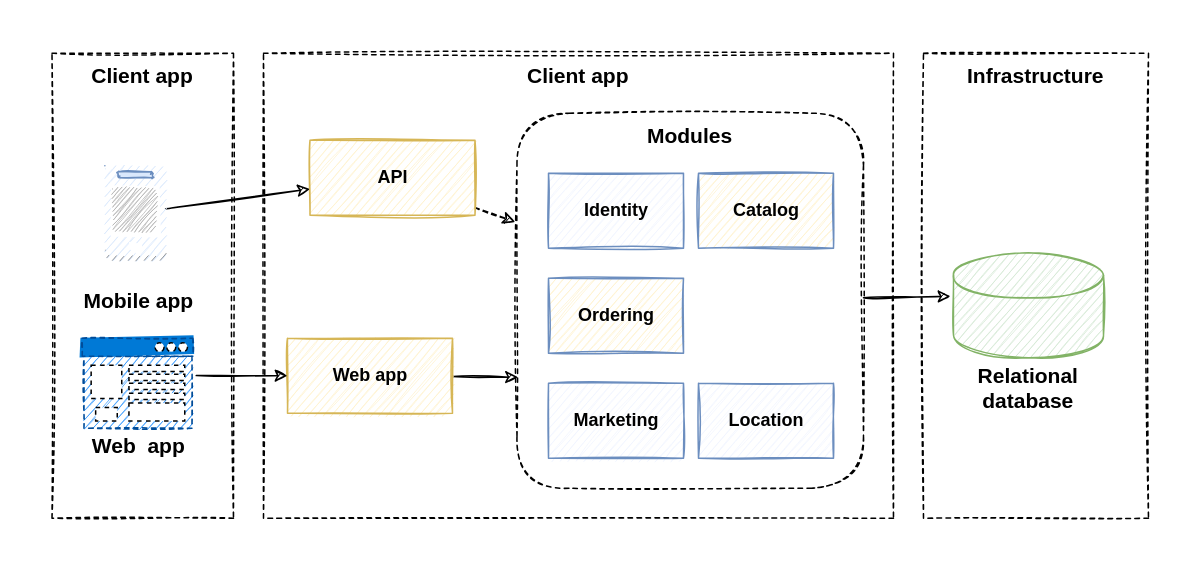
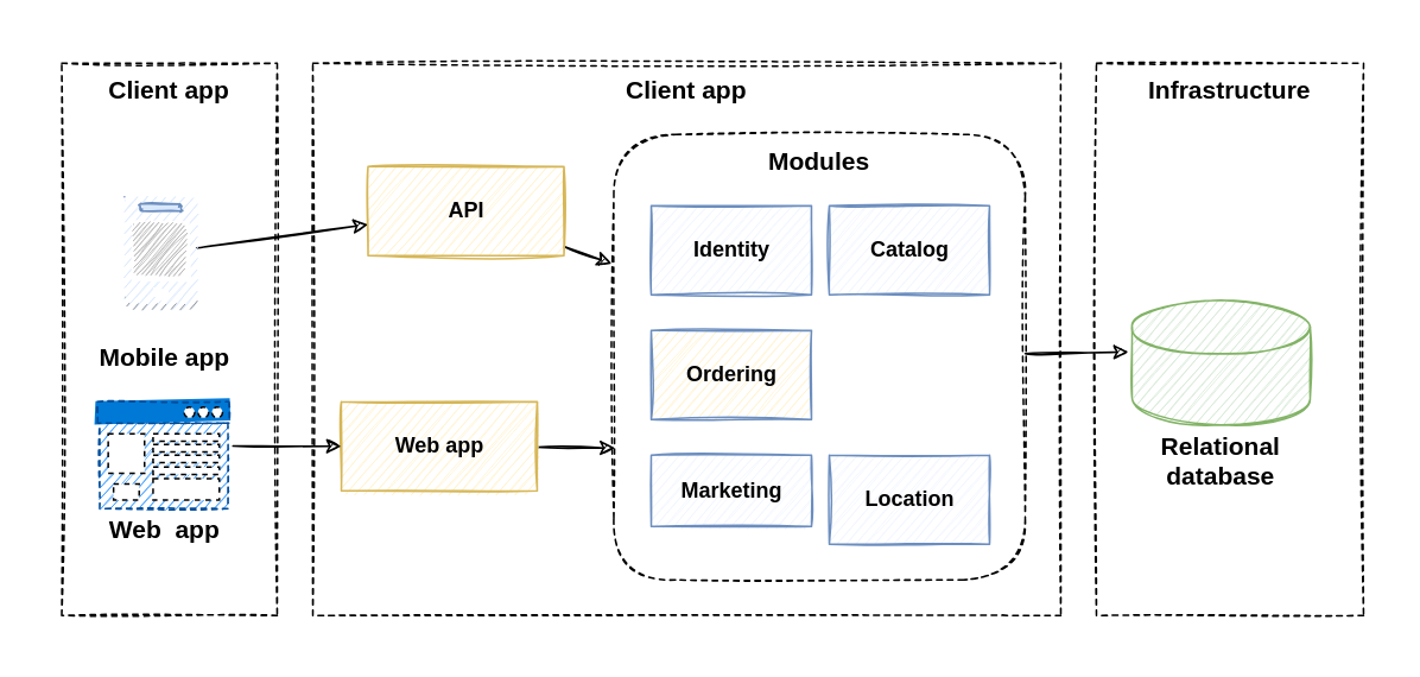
  <mxCell id="0" />
  <mxCell id="1" parent="0" />
  <mxCell id="2" value="" style="rounded=0;whiteSpace=wrap;html=1;sketch=0;hachureGap=2;fontSize=14;strokeColor=none;fillColor=#FFFFFF;" parent="1" vertex="1"><mxGeometry x="20" y="20" width="755" height="338" as="geometry" /></mxCell>
  <mxCell id="3" value="Client app" style="rounded=0;whiteSpace=wrap;html=1;dashed=1;sketch=1;fontSize=14;fillColor=none;perimeterSpacing=1;fontStyle=1;verticalAlign=top;" parent="1" vertex="1"><mxGeometry x="34" y="35" width="121" height="310" as="geometry" /></mxCell>
  <mxCell id="4" value="Client app" style="rounded=0;whiteSpace=wrap;html=1;dashed=1;sketch=1;fontSize=14;fillColor=none;perimeterSpacing=1;fontStyle=1;verticalAlign=top;" parent="1" vertex="1"><mxGeometry x="175" y="35" width="420" height="310" as="geometry" /></mxCell>
  <mxCell id="5" value="Infrastructure" style="rounded=0;whiteSpace=wrap;html=1;dashed=1;sketch=1;fontSize=14;fillColor=none;perimeterSpacing=1;fontStyle=1;verticalAlign=top;" parent="1" vertex="1"><mxGeometry x="615" y="35" width="150" height="310" as="geometry" /></mxCell>
  <mxCell id="6" style="edgeStyle=none;rounded=0;sketch=1;orthogonalLoop=1;jettySize=auto;html=1;entryX=-0.02;entryY=0.414;entryDx=0;entryDy=0;entryPerimeter=0;fontSize=14;" parent="1" source="7" target="17" edge="1"><mxGeometry relative="1" as="geometry" /></mxCell>
  <mxCell id="7" value="Modules" style="rounded=1;whiteSpace=wrap;html=1;sketch=1;fontSize=14;fontStyle=1;verticalAlign=top;dashed=1;fillColor=none;" parent="1" vertex="1"><mxGeometry x="344" y="75" width="231" height="250" as="geometry" /></mxCell>
- <mxCell id="8" style="rounded=0;orthogonalLoop=1;jettySize=auto;html=1;entryX=-0.005;entryY=0.29;entryDx=0;entryDy=0;entryPerimeter=0;fontSize=14;sketch=1;dashed=1;" parent="1" source="9" target="7" edge="1"><mxGeometry relative="1" as="geometry"><mxPoint x="335" y="147" as="targetPoint" /></mxGeometry></mxCell>
+ <mxCell id="8" style="rounded=0;orthogonalLoop=1;jettySize=auto;html=1;entryX=-0.005;entryY=0.29;entryDx=0;entryDy=0;entryPerimeter=0;fontSize=14;sketch=1;" parent="1" source="9" target="7" edge="1"><mxGeometry relative="1" as="geometry"><mxPoint x="335" y="147" as="targetPoint" /></mxGeometry></mxCell>
  <mxCell id="9" value="API" style="html=1;sketch=1;strokeColor=#d6b656;fontStyle=1;labelBackgroundColor=none;fillColor=#fff2cc;" parent="1" vertex="1"><mxGeometry x="206" y="93" width="110" height="50" as="geometry" /></mxCell>
  <mxCell id="10" style="rounded=0;sketch=1;orthogonalLoop=1;jettySize=auto;html=1;entryX=0.003;entryY=0.704;entryDx=0;entryDy=0;entryPerimeter=0;fontSize=14;" parent="1" source="11" target="7" edge="1"><mxGeometry relative="1" as="geometry" /></mxCell>
  <mxCell id="11" value="Web app" style="html=1;sketch=1;strokeColor=#d6b656;fontStyle=1;labelBackgroundColor=none;fillColor=#fff2cc;" parent="1" vertex="1"><mxGeometry x="191" y="225" width="110" height="50" as="geometry" /></mxCell>
  <mxCell id="12" value="Identity" style="html=1;sketch=1;strokeColor=#6c8ebf;fontStyle=1;labelBackgroundColor=none;fillColor=#F0F4FF;" parent="1" vertex="1"><mxGeometry x="365" y="115" width="90" height="50" as="geometry" /></mxCell>
  <mxCell id="13" value="Ordering" style="html=1;sketch=1;strokeColor=#6c8ebf;fontStyle=1;labelBackgroundColor=none;fillColor=#fff2cc;" parent="1" vertex="1"><mxGeometry x="365" y="185" width="90" height="50" as="geometry" /></mxCell>
- <mxCell id="14" value="Marketing" style="html=1;sketch=1;strokeColor=#6c8ebf;fontStyle=1;labelBackgroundColor=none;fillColor=#F0F4FF;" parent="1" vertex="1"><mxGeometry x="365" y="255" width="90" height="50" as="geometry" /></mxCell>
- <mxCell id="15" value="Catalog" style="html=1;sketch=1;strokeColor=#6c8ebf;fontStyle=1;labelBackgroundColor=none;fillColor=#fff2cc;" parent="1" vertex="1"><mxGeometry x="465" y="115" width="90" height="50" as="geometry" /></mxCell>
+ <mxCell id="14" value="Marketing" style="html=1;sketch=1;strokeColor=#6c8ebf;fontStyle=1;labelBackgroundColor=none;fillColor=#F0F4FF;" parent="1" vertex="1"><mxGeometry x="365" y="255" width="90" height="40" as="geometry" /></mxCell>
+ <mxCell id="15" value="Catalog" style="html=1;sketch=1;strokeColor=#6c8ebf;fontStyle=1;labelBackgroundColor=none;fillColor=#F0F4FF;" parent="1" vertex="1"><mxGeometry x="465" y="115" width="90" height="50" as="geometry" /></mxCell>
  <mxCell id="16" value="Location" style="html=1;sketch=1;strokeColor=#6c8ebf;fontStyle=1;labelBackgroundColor=none;fillColor=#F0F4FF;" parent="1" vertex="1"><mxGeometry x="465" y="255" width="90" height="50" as="geometry" /></mxCell>
  <mxCell id="17" value="" style="shape=cylinder3;whiteSpace=wrap;html=1;boundedLbl=1;backgroundOutline=1;size=15;fillColor=#d5e8d4;strokeColor=#82b366;sketch=1;" parent="1" vertex="1"><mxGeometry x="635" y="168" width="100" height="70" as="geometry" /></mxCell>
  <mxCell id="18" value="Relational&lt;br style=&quot;font-size: 14px;&quot;&gt;database" style="text;html=1;strokeColor=none;fillColor=none;align=center;verticalAlign=middle;whiteSpace=wrap;rounded=0;sketch=1;fontSize=14;fontStyle=1" parent="1" vertex="1"><mxGeometry x="665" y="248" width="40" height="20" as="geometry" /></mxCell>
  <mxCell id="19" value="" style="group" parent="1" vertex="1" connectable="0"><mxGeometry x="54.1" y="225" width="73.8" height="60" as="geometry" /></mxCell>
  <mxCell id="20" value="" style="rounded=0;whiteSpace=wrap;html=1;sketch=1;fillColor=#3399FF;strokeColor=#004C99;shadow=0;fontSize=32;align=right;dashed=1;" parent="19" vertex="1"><mxGeometry x="1.2" y="12" width="72.0" height="48" as="geometry" /></mxCell>
  <mxCell id="21" value="" style="rounded=0;whiteSpace=wrap;html=1;gradientColor=none;shadow=0;sketch=0;strokeColor=#000000;strokeWidth=1;fontSize=32;align=right;dashed=1;" parent="19" vertex="1"><mxGeometry x="6.0" y="18" width="20.4" height="22.2" as="geometry" /></mxCell>
  <mxCell id="22" value="" style="rounded=0;whiteSpace=wrap;html=1;gradientColor=none;shadow=0;sketch=0;strokeColor=#000000;strokeWidth=1;fontSize=32;align=right;dashed=1;" parent="19" vertex="1"><mxGeometry x="31.2" y="18" width="37.2" height="4.2" as="geometry" /></mxCell>
  <mxCell id="23" value="" style="rounded=0;whiteSpace=wrap;html=1;gradientColor=none;shadow=0;sketch=0;strokeColor=#000000;strokeWidth=1;fontSize=32;align=right;dashed=1;" parent="19" vertex="1"><mxGeometry x="31.2" y="24" width="37.2" height="4.2" as="geometry" /></mxCell>
  <mxCell id="24" value="" style="rounded=0;whiteSpace=wrap;html=1;gradientColor=none;shadow=0;sketch=0;strokeColor=#000000;strokeWidth=1;fontSize=32;align=right;dashed=1;" parent="19" vertex="1"><mxGeometry x="31.2" y="30" width="37.2" height="4.2" as="geometry" /></mxCell>
  <mxCell id="25" value="" style="rounded=0;whiteSpace=wrap;html=1;gradientColor=none;shadow=0;sketch=0;strokeColor=#000000;strokeWidth=1;fontSize=32;align=right;dashed=1;" parent="19" vertex="1"><mxGeometry x="31.2" y="36.6" width="37.2" height="4.2" as="geometry" /></mxCell>
  <mxCell id="26" value="" style="rounded=0;whiteSpace=wrap;html=1;gradientColor=none;shadow=0;sketch=0;strokeColor=#000000;strokeWidth=1;fontSize=32;align=right;dashed=1;" parent="19" vertex="1"><mxGeometry x="31.2" y="43.2" width="37.2" height="12" as="geometry" /></mxCell>
  <mxCell id="27" value="" style="rounded=0;whiteSpace=wrap;html=1;gradientColor=none;shadow=0;sketch=0;strokeColor=#000000;strokeWidth=1;fontSize=32;align=right;dashed=1;" parent="19" vertex="1"><mxGeometry x="9.0" y="46.2" width="14.4" height="9" as="geometry" /></mxCell>
  <mxCell id="28" value="" style="rounded=0;whiteSpace=wrap;html=1;sketch=1;gradientColor=none;strokeColor=#004C99;fillStyle=solid;fillColor=#0079D6;shadow=0;fontSize=32;align=right;dashed=1;" parent="19" vertex="1"><mxGeometry width="73.8" height="12" as="geometry" /></mxCell>
  <mxCell id="29" value="" style="ellipse;whiteSpace=wrap;html=1;aspect=fixed;fillColor=#FFFFFF;shadow=0;sketch=0;strokeColor=#000000;strokeWidth=1;fontSize=32;align=right;dashed=1;" parent="19" vertex="1"><mxGeometry x="64.2" y="3" width="6.0" height="6.0" as="geometry" /></mxCell>
  <mxCell id="30" value="" style="ellipse;whiteSpace=wrap;html=1;aspect=fixed;fillColor=#FFFFFF;shadow=0;sketch=0;strokeColor=#000000;strokeWidth=1;fontSize=32;align=right;dashed=1;" parent="19" vertex="1"><mxGeometry x="56.4" y="3" width="6.0" height="6.0" as="geometry" /></mxCell>
  <mxCell id="31" value="" style="ellipse;whiteSpace=wrap;html=1;aspect=fixed;fillColor=#FFFFFF;shadow=0;sketch=0;strokeColor=#000000;strokeWidth=1;fontSize=32;align=right;dashed=1;" parent="19" vertex="1"><mxGeometry x="48.6" y="3" width="6.0" height="6.0" as="geometry" /></mxCell>
  <mxCell id="32" style="edgeStyle=none;rounded=0;sketch=1;orthogonalLoop=1;jettySize=auto;html=1;fontSize=14;" parent="1" source="37" target="9" edge="1"><mxGeometry relative="1" as="geometry" /></mxCell>
  <mxCell id="33" value="" style="endArrow=classic;html=1;fontSize=14;entryX=0;entryY=0.5;entryDx=0;entryDy=0;exitX=0.79;exitY=0.692;exitDx=0;exitDy=0;exitPerimeter=0;sketch=1;" parent="1" source="3" target="11" edge="1"><mxGeometry width="50" height="50" relative="1" as="geometry"><mxPoint x="65" y="345" as="sourcePoint" /><mxPoint x="115" y="295" as="targetPoint" /></mxGeometry></mxCell>
  <mxCell id="34" value="Web&amp;nbsp; app" style="text;html=1;strokeColor=none;fillColor=none;align=center;verticalAlign=middle;whiteSpace=wrap;rounded=0;sketch=1;hachureGap=2;fontSize=14;fontStyle=1" parent="1" vertex="1"><mxGeometry x="51.9" y="287" width="80" height="20" as="geometry" /></mxCell>
  <mxCell id="35" value="Mobile app" style="text;html=1;strokeColor=none;fillColor=none;align=center;verticalAlign=middle;whiteSpace=wrap;rounded=0;sketch=1;hachureGap=2;fontSize=14;fontStyle=1" parent="1" vertex="1"><mxGeometry x="51.9" y="190" width="80" height="20" as="geometry" /></mxCell>
  <mxCell id="36" value="" style="group" parent="1" vertex="1" connectable="0"><mxGeometry x="69.25" y="110" width="40.5" height="63" as="geometry" /></mxCell>
  <mxCell id="37" value="" style="outlineConnect=0;dashed=0;verticalLabelPosition=bottom;verticalAlign=top;align=center;html=1;shape=mxgraph.aws3.mobile_client;fillColor=#dae8fc;sketch=1;fontSize=14;strokeColor=#6c8ebf;" parent="36" vertex="1"><mxGeometry width="40.5" height="63" as="geometry" /></mxCell>
  <mxCell id="38" value="" style="rounded=1;whiteSpace=wrap;html=1;sketch=1;fontSize=14;fillColor=#dae8fc;strokeColor=#6c8ebf;fillStyle=solid;" parent="36" vertex="1"><mxGeometry x="8.75" y="4" width="23" height="4" as="geometry" /></mxCell>
  <mxCell id="39" value="" style="rounded=1;whiteSpace=wrap;html=1;sketch=1;fontSize=14;strokeColor=none;hachureGap=2;fillColor=#B3B3B3;" parent="36" vertex="1"><mxGeometry x="4.25" y="14" width="30" height="30" as="geometry" /></mxCell>
